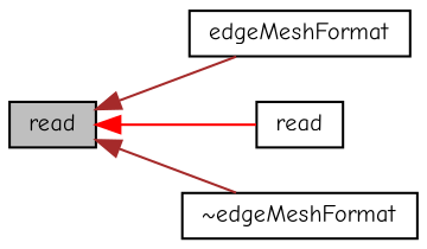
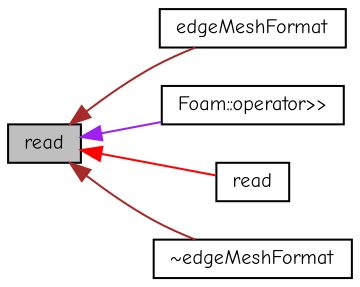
  digraph {
    rankdir=LR
    fontname="Comic Neue"
    node [color=black fontname="Comic Neue" fontsize=10 shape=record]
    edge [color=brown dir=back fontname="Comic Neue" fontsize=10 labelfontname=Helvetica labelfontsize=10 style=solid]
    n1 [fillcolor=grey75 fontcolor=black height=0.2 label=read style=filled width=0.4]
    n2 [height=0.2 label=edgeMeshFormat width=0.4]
+   n3 [height=0.2 label="Foam::operator\>\>" width=0.4]
    n4 [height=0.2 label=read width=0.4]
    n5 [height=0.2 label="~edgeMeshFormat" width=0.4]
    n1 -> n2
+   n1 -> n3 [color=purple]
    n1 -> n4 [color=red]
    n1 -> n5
  }
